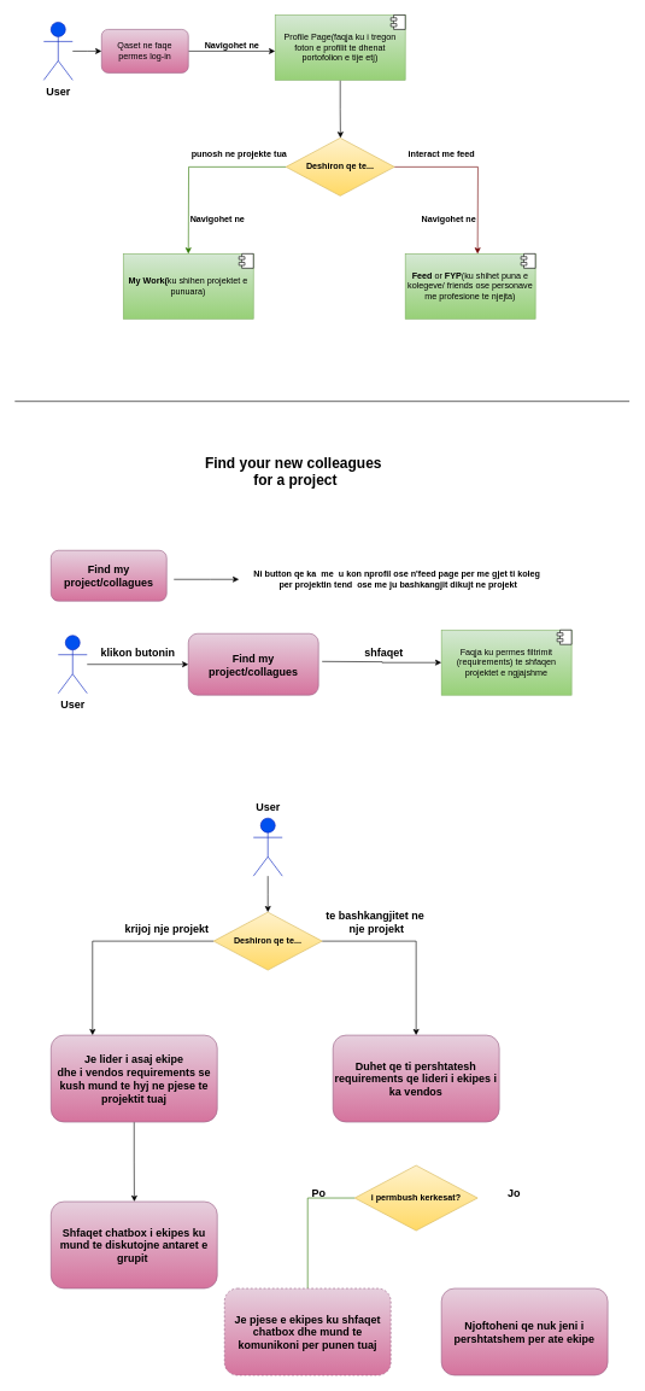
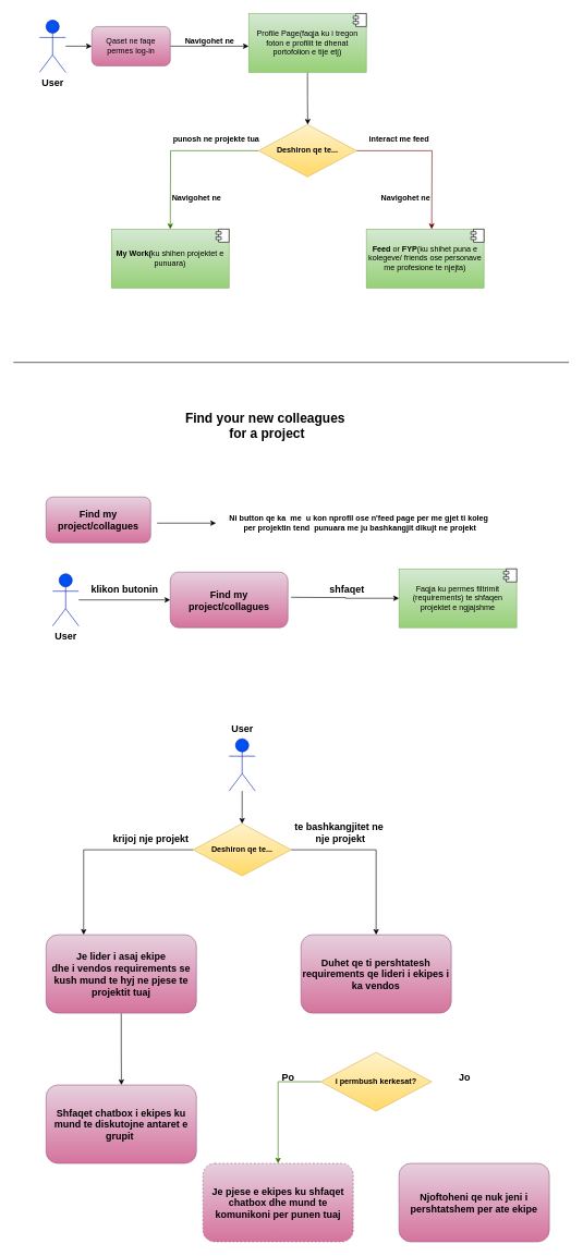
  <mxCell id="0" />
  <mxCell id="1" parent="0" />
  <mxCell id="2" value="" style="edgeStyle=orthogonalEdgeStyle;rounded=0;orthogonalLoop=1;jettySize=auto;html=1;" edge="1" parent="1" source="3"><mxGeometry relative="1" as="geometry"><mxPoint x="140" y="70" as="targetPoint" /></mxGeometry></mxCell>
  <mxCell id="3" value="" style="shape=umlActor;verticalLabelPosition=bottom;verticalAlign=top;html=1;fillColor=#0050ef;fontColor=#ffffff;strokeColor=#001DBC;" vertex="1" parent="1"><mxGeometry x="60" y="30" width="40" height="80" as="geometry" /></mxCell>
  <mxCell id="4" style="edgeStyle=orthogonalEdgeStyle;rounded=0;orthogonalLoop=1;jettySize=auto;html=1;exitX=1;exitY=0.5;exitDx=0;exitDy=0;" edge="1" parent="1"><mxGeometry relative="1" as="geometry"><mxPoint x="380" y="70" as="targetPoint" /><mxPoint x="260" y="70" as="sourcePoint" /></mxGeometry></mxCell>
  <mxCell id="5" value="Navigohet ne" style="text;align=center;fontStyle=1;verticalAlign=middle;spacingLeft=3;spacingRight=3;strokeColor=none;rotatable=0;points=[[0,0.5],[1,0.5]];portConstraint=eastwest;html=1;" vertex="1" parent="1"><mxGeometry x="280" y="50" width="80" height="26" as="geometry" /></mxCell>
  <mxCell id="6" style="edgeStyle=orthogonalEdgeStyle;rounded=0;orthogonalLoop=1;jettySize=auto;html=1;exitX=0.5;exitY=1;exitDx=0;exitDy=0;" edge="1" parent="1" source="7"><mxGeometry relative="1" as="geometry"><mxPoint x="470.333" y="190" as="targetPoint" /></mxGeometry></mxCell>
  <mxCell id="7" value="Profile Page(faqja ku i tregon foton e profilit te dhenat portofolion e tije etj)" style="html=1;dropTarget=0;whiteSpace=wrap;fillColor=#d5e8d4;gradientColor=#97d077;strokeColor=#82b366;" vertex="1" parent="1"><mxGeometry x="380" y="20" width="180" height="90" as="geometry" /></mxCell>
  <mxCell id="8" value="" style="shape=module;jettyWidth=8;jettyHeight=4;" vertex="1" parent="7"><mxGeometry x="1" width="20" height="20" relative="1" as="geometry"><mxPoint x="-20" as="offset" /></mxGeometry></mxCell>
  <mxCell id="9" value="Qaset ne faqe permes log-in" style="rounded=1;whiteSpace=wrap;html=1;fillColor=#e6d0de;strokeColor=#996185;gradientColor=#d5739d;" vertex="1" parent="1"><mxGeometry x="140" y="40" width="120" height="60" as="geometry" /></mxCell>
  <mxCell id="10" style="edgeStyle=orthogonalEdgeStyle;rounded=0;orthogonalLoop=1;jettySize=auto;html=1;exitX=1;exitY=0.5;exitDx=0;exitDy=0;fillColor=#a20025;strokeColor=#6F0000;" edge="1" parent="1" source="12"><mxGeometry relative="1" as="geometry"><mxPoint x="660" y="350" as="targetPoint" /></mxGeometry></mxCell>
  <mxCell id="11" style="edgeStyle=orthogonalEdgeStyle;rounded=0;orthogonalLoop=1;jettySize=auto;html=1;exitX=0;exitY=0.5;exitDx=0;exitDy=0;fillColor=#60a917;strokeColor=#2D7600;" edge="1" parent="1" source="12"><mxGeometry relative="1" as="geometry"><mxPoint x="260" y="350" as="targetPoint" /></mxGeometry></mxCell>
  <mxCell id="12" value="&lt;b&gt;Deshiron qe te...&lt;/b&gt;" style="rhombus;whiteSpace=wrap;html=1;fillColor=#fff2cc;gradientColor=#ffd966;strokeColor=#d6b656;" vertex="1" parent="1"><mxGeometry x="395" y="190" width="150" height="80" as="geometry" /></mxCell>
  <mxCell id="13" value="interact me feed" style="text;align=center;fontStyle=1;verticalAlign=middle;spacingLeft=3;spacingRight=3;strokeColor=none;rotatable=0;points=[[0,0.5],[1,0.5]];portConstraint=eastwest;html=1;" vertex="1" parent="1"><mxGeometry x="570" y="200" width="80" height="26" as="geometry" /></mxCell>
  <mxCell id="14" value="punosh ne projekte tua" style="text;align=center;fontStyle=1;verticalAlign=middle;spacingLeft=3;spacingRight=3;strokeColor=none;rotatable=0;points=[[0,0.5],[1,0.5]];portConstraint=eastwest;html=1;" vertex="1" parent="1"><mxGeometry x="290" y="200" width="80" height="26" as="geometry" /></mxCell>
  <mxCell id="15" value="Navigohet ne" style="text;align=center;fontStyle=1;verticalAlign=middle;spacingLeft=3;spacingRight=3;strokeColor=none;rotatable=0;points=[[0,0.5],[1,0.5]];portConstraint=eastwest;html=1;" vertex="1" parent="1"><mxGeometry x="580" y="290" width="80" height="26" as="geometry" /></mxCell>
  <mxCell id="16" value="Navigohet ne" style="text;align=center;fontStyle=1;verticalAlign=middle;spacingLeft=3;spacingRight=3;strokeColor=none;rotatable=0;points=[[0,0.5],[1,0.5]];portConstraint=eastwest;html=1;" vertex="1" parent="1"><mxGeometry x="260" y="290" width="80" height="26" as="geometry" /></mxCell>
  <mxCell id="17" value="&lt;b&gt;Feed&amp;nbsp;&lt;/b&gt;or&amp;nbsp;&lt;b&gt;FYP&lt;/b&gt;(ku shihet puna e kolegeve/ friends ose personave me profesione te njejta)" style="html=1;dropTarget=0;whiteSpace=wrap;fillColor=#d5e8d4;gradientColor=#97d077;strokeColor=#82b366;" vertex="1" parent="1"><mxGeometry x="560" y="350" width="180" height="90" as="geometry" /></mxCell>
  <mxCell id="18" value="" style="shape=module;jettyWidth=8;jettyHeight=4;" vertex="1" parent="17"><mxGeometry x="1" width="20" height="20" relative="1" as="geometry"><mxPoint x="-20" as="offset" /></mxGeometry></mxCell>
  <mxCell id="19" value="&lt;b&gt;My Work(&lt;/b&gt;ku shihen projektet e punuara)" style="html=1;dropTarget=0;whiteSpace=wrap;fillColor=#d5e8d4;gradientColor=#97d077;strokeColor=#82b366;" vertex="1" parent="1"><mxGeometry x="170" y="350" width="180" height="90" as="geometry" /></mxCell>
  <mxCell id="20" value="" style="shape=module;jettyWidth=8;jettyHeight=4;" vertex="1" parent="19"><mxGeometry x="1" width="20" height="20" relative="1" as="geometry"><mxPoint x="-20" as="offset" /></mxGeometry></mxCell>
  <mxCell id="21" value="&lt;font style=&quot;font-size: 20px;&quot;&gt;Find your new colleagues&lt;/font&gt;&lt;div style=&quot;font-size: 20px;&quot;&gt;&lt;font style=&quot;font-size: 20px;&quot;&gt;&amp;nbsp;for a project&lt;/font&gt;&lt;/div&gt;" style="text;align=center;fontStyle=1;verticalAlign=middle;spacingLeft=3;spacingRight=3;strokeColor=none;rotatable=0;points=[[0,0.5],[1,0.5]];portConstraint=eastwest;html=1;" vertex="1" parent="1"><mxGeometry x="330" y="580" width="150" height="140" as="geometry" /></mxCell>
  <mxCell id="22" value="&lt;b&gt;&lt;font style=&quot;font-size: 15px;&quot;&gt;User&lt;/font&gt;&lt;/b&gt;" style="text;html=1;align=center;verticalAlign=middle;resizable=0;points=[];autosize=1;strokeColor=none;fillColor=none;" vertex="1" parent="1"><mxGeometry x="50" y="110" width="60" height="30" as="geometry" /></mxCell>
  <mxCell id="23" value="&lt;b&gt;&lt;font style=&quot;font-size: 15px;&quot;&gt;Find my project/collagues&lt;/font&gt;&lt;/b&gt;" style="rounded=1;whiteSpace=wrap;html=1;fillColor=#e6d0de;strokeColor=#996185;gradientColor=#d5739d;" vertex="1" parent="1"><mxGeometry x="70" y="760" width="160" height="70" as="geometry" /></mxCell>
  <mxCell id="24" value="" style="endArrow=classic;html=1;rounded=0;" edge="1" parent="1"><mxGeometry width="50" height="50" relative="1" as="geometry"><mxPoint x="240" y="800" as="sourcePoint" /><mxPoint x="330" y="800" as="targetPoint" /><Array as="points"><mxPoint x="290" y="800" /></Array></mxGeometry></mxCell>
- <mxCell id="25" value="Ni button qe ka&amp;nbsp; me&amp;nbsp;&amp;nbsp;&lt;span style=&quot;background-color: initial;&quot;&gt;u kon nprofil ose n'feed&amp;nbsp;&lt;/span&gt;&lt;span style=&quot;background-color: initial;&quot;&gt;page per me gjet ti koleg&amp;nbsp;&lt;/span&gt;&lt;div&gt;per projektin tend&amp;nbsp;&amp;nbsp;&lt;span style=&quot;background-color: initial;&quot;&gt;ose me ju bashkangjit dikujt ne projekt&lt;/span&gt;&lt;/div&gt;" style="text;align=center;fontStyle=1;verticalAlign=middle;spacingLeft=3;spacingRight=3;strokeColor=none;rotatable=0;points=[[0,0.5],[1,0.5]];portConstraint=eastwest;html=1;" vertex="1" parent="1"><mxGeometry x="340" y="710" width="420" height="180" as="geometry" /></mxCell>
+ <mxCell id="25" value="Ni button qe ka&amp;nbsp; me&amp;nbsp;&amp;nbsp;&lt;span style=&quot;background-color: initial;&quot;&gt;u kon nprofil ose n'feed&amp;nbsp;&lt;/span&gt;&lt;span style=&quot;background-color: initial;&quot;&gt;page per me gjet ti koleg&amp;nbsp;&lt;/span&gt;&lt;div&gt;per projektin tend&amp;nbsp;&amp;nbsp;&lt;span style=&quot;background-color: initial;&quot;&gt;punuara me ju bashkangjit dikujt ne projekt&lt;/span&gt;&lt;/div&gt;" style="text;align=center;fontStyle=1;verticalAlign=middle;spacingLeft=3;spacingRight=3;strokeColor=none;rotatable=0;points=[[0,0.5],[1,0.5]];portConstraint=eastwest;html=1;" vertex="1" parent="1"><mxGeometry x="340" y="710" width="420" height="180" as="geometry" /></mxCell>
  <mxCell id="26" value="" style="line;strokeWidth=1;fillColor=none;align=left;verticalAlign=middle;spacingTop=-1;spacingLeft=3;spacingRight=3;rotatable=0;labelPosition=right;points=[];portConstraint=eastwest;strokeColor=inherit;" vertex="1" parent="1"><mxGeometry y="550" width="850" height="8" as="geometry" x="20" /></mxCell>
  <mxCell id="27" style="edgeStyle=orthogonalEdgeStyle;rounded=0;orthogonalLoop=1;jettySize=auto;html=1;entryX=0;entryY=0.5;entryDx=0;entryDy=0;" edge="1" parent="1" source="28" target="32"><mxGeometry relative="1" as="geometry"><mxPoint x="220" y="917.5" as="targetPoint" /></mxGeometry></mxCell>
  <mxCell id="28" value="" style="shape=umlActor;verticalLabelPosition=bottom;verticalAlign=top;html=1;fillColor=#0050ef;fontColor=#ffffff;strokeColor=#001DBC;" vertex="1" parent="1"><mxGeometry x="80" y="877.5" width="40" height="80" as="geometry" /></mxCell>
  <mxCell id="29" value="&lt;b&gt;&lt;font style=&quot;font-size: 15px;&quot;&gt;User&lt;/font&gt;&lt;/b&gt;" style="text;html=1;align=center;verticalAlign=middle;resizable=0;points=[];autosize=1;strokeColor=none;fillColor=none;" vertex="1" parent="1"><mxGeometry x="70" y="957.5" width="60" height="30" as="geometry" /></mxCell>
  <mxCell id="30" value="&lt;font style=&quot;font-size: 15px;&quot;&gt;klikon butonin&lt;/font&gt;" style="text;align=center;fontStyle=1;verticalAlign=middle;spacingLeft=3;spacingRight=3;strokeColor=none;rotatable=0;points=[[0,0.5],[1,0.5]];portConstraint=eastwest;html=1;" vertex="1" parent="1"><mxGeometry x="150" y="887.5" width="80" height="26" as="geometry" /></mxCell>
  <mxCell id="31" style="edgeStyle=orthogonalEdgeStyle;rounded=0;orthogonalLoop=1;jettySize=auto;html=1;exitX=1;exitY=0.5;exitDx=0;exitDy=0;entryX=0;entryY=0.5;entryDx=0;entryDy=0;" edge="1" parent="1" target="34"><mxGeometry relative="1" as="geometry"><mxPoint x="505" y="1033.5" as="targetPoint" /><mxPoint x="445" y="913.5" as="sourcePoint" /></mxGeometry></mxCell>
  <mxCell id="32" value="&lt;b&gt;&lt;font style=&quot;font-size: 15px;&quot;&gt;Find my project/collagues&lt;/font&gt;&lt;/b&gt;" style="rounded=1;whiteSpace=wrap;html=1;fillColor=#e6d0de;strokeColor=#996185;gradientColor=#d5739d;" vertex="1" parent="1"><mxGeometry x="260" y="875" width="180" height="85" as="geometry" /></mxCell>
  <mxCell id="33" value="&lt;font style=&quot;font-size: 15px;&quot;&gt;shfaqet&lt;/font&gt;" style="text;align=center;fontStyle=1;verticalAlign=middle;spacingLeft=3;spacingRight=3;strokeColor=none;rotatable=0;points=[[0,0.5],[1,0.5]];portConstraint=eastwest;html=1;" vertex="1" parent="1"><mxGeometry x="490" y="887.5" width="80" height="26" as="geometry" /></mxCell>
  <mxCell id="34" value="Faqja ku permes filtrimit (requirements) te shfaqen projektet e ngjajshme" style="html=1;dropTarget=0;whiteSpace=wrap;fillColor=#d5e8d4;gradientColor=#97d077;strokeColor=#82b366;" vertex="1" parent="1"><mxGeometry x="610" y="870" width="180" height="90" as="geometry" /></mxCell>
  <mxCell id="35" value="" style="shape=module;jettyWidth=8;jettyHeight=4;" vertex="1" parent="34"><mxGeometry x="1" width="20" height="20" relative="1" as="geometry"><mxPoint x="-20" as="offset" /></mxGeometry></mxCell>
  <mxCell id="36" style="edgeStyle=orthogonalEdgeStyle;rounded=0;orthogonalLoop=1;jettySize=auto;html=1;" edge="1" parent="1" source="37"><mxGeometry relative="1" as="geometry"><mxPoint x="370" y="1260" as="targetPoint" /></mxGeometry></mxCell>
  <mxCell id="37" value="" style="shape=umlActor;verticalLabelPosition=bottom;verticalAlign=top;html=1;fillColor=#0050ef;fontColor=#ffffff;strokeColor=#001DBC;" vertex="1" parent="1"><mxGeometry x="350" y="1130" width="40" height="80" as="geometry" /></mxCell>
  <mxCell id="38" value="&lt;b&gt;&lt;font style=&quot;font-size: 15px;&quot;&gt;User&lt;/font&gt;&lt;/b&gt;" style="text;html=1;align=center;verticalAlign=middle;resizable=0;points=[];autosize=1;strokeColor=none;fillColor=none;" vertex="1" parent="1"><mxGeometry x="340" y="1100" width="60" height="30" as="geometry" /></mxCell>
  <mxCell id="39" style="edgeStyle=orthogonalEdgeStyle;rounded=0;orthogonalLoop=1;jettySize=auto;html=1;exitX=0;exitY=0.5;exitDx=0;exitDy=0;entryX=0.25;entryY=0;entryDx=0;entryDy=0;" edge="1" parent="1" source="41" target="46"><mxGeometry relative="1" as="geometry"><mxPoint x="170" y="1420" as="targetPoint" /></mxGeometry></mxCell>
  <mxCell id="40" style="edgeStyle=orthogonalEdgeStyle;rounded=0;orthogonalLoop=1;jettySize=auto;html=1;exitX=1;exitY=0.5;exitDx=0;exitDy=0;entryX=0.5;entryY=0;entryDx=0;entryDy=0;" edge="1" parent="1" source="41" target="44"><mxGeometry relative="1" as="geometry"><mxPoint x="570" y="1410" as="targetPoint" /></mxGeometry></mxCell>
  <mxCell id="41" value="&lt;b&gt;Deshiron qe te...&lt;/b&gt;" style="rhombus;whiteSpace=wrap;html=1;fillColor=#fff2cc;gradientColor=#ffd966;strokeColor=#d6b656;" vertex="1" parent="1"><mxGeometry x="295" y="1260" width="150" height="80" as="geometry" /></mxCell>
  <mxCell id="42" value="&lt;font style=&quot;font-size: 15px;&quot;&gt;te bashkangjitet ne&amp;nbsp;&lt;/font&gt;&lt;div&gt;&lt;font style=&quot;font-size: 15px;&quot;&gt;nje projekt&lt;/font&gt;&lt;/div&gt;" style="text;align=center;fontStyle=1;verticalAlign=middle;spacingLeft=3;spacingRight=3;strokeColor=none;rotatable=0;points=[[0,0.5],[1,0.5]];portConstraint=eastwest;html=1;" vertex="1" parent="1"><mxGeometry x="480" y="1260" width="80" height="26" as="geometry" /></mxCell>
  <mxCell id="43" value="&lt;font style=&quot;font-size: 15px;&quot;&gt;krijoj nje projekt&lt;/font&gt;" style="text;align=center;fontStyle=1;verticalAlign=middle;spacingLeft=3;spacingRight=3;strokeColor=none;rotatable=0;points=[[0,0.5],[1,0.5]];portConstraint=eastwest;html=1;" vertex="1" parent="1"><mxGeometry x="190" y="1270" width="80" height="26" as="geometry" /></mxCell>
  <mxCell id="44" value="&lt;span style=&quot;font-size: 15px;&quot;&gt;&lt;b&gt;Duhet qe ti pershtatesh requirements qe lideri i ekipes i ka vendos&lt;/b&gt;&lt;/span&gt;" style="rounded=1;whiteSpace=wrap;html=1;fillColor=#e6d0de;strokeColor=#996185;gradientColor=#d5739d;" vertex="1" parent="1"><mxGeometry x="460" y="1430" width="230" height="120" as="geometry" /></mxCell>
  <mxCell id="45" style="edgeStyle=orthogonalEdgeStyle;rounded=0;orthogonalLoop=1;jettySize=auto;html=1;exitX=0.5;exitY=1;exitDx=0;exitDy=0;" edge="1" parent="1" source="46"><mxGeometry relative="1" as="geometry"><mxPoint x="185.273" y="1660" as="targetPoint" /></mxGeometry></mxCell>
  <mxCell id="46" value="&lt;span style=&quot;font-size: 15px;&quot;&gt;&lt;b&gt;Je lider i asaj ekipe&lt;/b&gt;&lt;/span&gt;&lt;div&gt;&lt;span style=&quot;font-size: 15px;&quot;&gt;&lt;b&gt;dhe i vendos requirements se kush mund te hyj ne pjese te projektit tuaj&lt;/b&gt;&lt;/span&gt;&lt;/div&gt;" style="rounded=1;whiteSpace=wrap;html=1;fillColor=#e6d0de;strokeColor=#996185;gradientColor=#d5739d;" vertex="1" parent="1"><mxGeometry x="70" y="1430" width="230" height="120" as="geometry" /></mxCell>
  <mxCell id="47" value="&lt;span style=&quot;font-size: 15px;&quot;&gt;&lt;b&gt;Shfaqet chatbox i ekipes ku mund te diskutojne antaret e grupit&amp;nbsp;&lt;/b&gt;&lt;/span&gt;" style="rounded=1;whiteSpace=wrap;html=1;fillColor=#e6d0de;strokeColor=#996185;gradientColor=#d5739d;" vertex="1" parent="1"><mxGeometry x="70" y="1660" width="230" height="120" as="geometry" /></mxCell>
- <mxCell id="48" style="edgeStyle=orthogonalEdgeStyle;rounded=0;orthogonalLoop=1;jettySize=auto;html=1;exitX=0;exitY=0.5;exitDx=0;exitDy=0;entryX=0.5;entryY=0;entryDx=0;entryDy=0;fillColor=#60a917;strokeColor=#2D7600;endArrow=none;" edge="1" parent="1" source="49" target="52"><mxGeometry relative="1" as="geometry"><mxPoint x="420" y="1770" as="targetPoint" /></mxGeometry></mxCell>
+ <mxCell id="48" style="edgeStyle=orthogonalEdgeStyle;rounded=0;orthogonalLoop=1;jettySize=auto;html=1;exitX=0;exitY=0.5;exitDx=0;exitDy=0;entryX=0.5;entryY=0;entryDx=0;entryDy=0;fillColor=#60a917;strokeColor=#2D7600;" edge="1" parent="1" source="49" target="52"><mxGeometry relative="1" as="geometry"><mxPoint x="420" y="1770" as="targetPoint" /></mxGeometry></mxCell>
  <mxCell id="49" value="&lt;b&gt;i permbush kerkesat?&lt;/b&gt;" style="rhombus;whiteSpace=wrap;html=1;fillColor=#fff2cc;gradientColor=#ffd966;strokeColor=#d6b656;" vertex="1" parent="1"><mxGeometry x="490" y="1610" width="170" height="90" as="geometry" /></mxCell>
  <mxCell id="50" value="&lt;font style=&quot;font-size: 15px;&quot;&gt;Jo&lt;/font&gt;" style="text;align=center;fontStyle=1;verticalAlign=middle;spacingLeft=3;spacingRight=3;strokeColor=none;rotatable=0;points=[[0,0.5],[1,0.5]];portConstraint=eastwest;html=1;" vertex="1" parent="1"><mxGeometry x="670" y="1634" width="80" height="26" as="geometry" /></mxCell>
  <mxCell id="51" value="&lt;font style=&quot;font-size: 15px;&quot;&gt;Po&lt;/font&gt;" style="text;align=center;fontStyle=1;verticalAlign=middle;spacingLeft=3;spacingRight=3;strokeColor=none;rotatable=0;points=[[0,0.5],[1,0.5]];portConstraint=eastwest;html=1;" vertex="1" parent="1"><mxGeometry x="400" y="1634" width="80" height="26" as="geometry" /></mxCell>
  <mxCell id="52" value="&lt;span style=&quot;font-size: 15px;&quot;&gt;&lt;b&gt;Je pjese e ekipes ku shfaqet chatbox dhe mund te komunikoni per punen tuaj&lt;/b&gt;&lt;/span&gt;" style="rounded=1;whiteSpace=wrap;html=1;fillColor=#e6d0de;strokeColor=#996185;gradientColor=#d5739d;dashed=1;" vertex="1" parent="1"><mxGeometry x="310" y="1780" width="230" height="120" as="geometry" /></mxCell>
  <mxCell id="53" value="&lt;span style=&quot;font-size: 15px;&quot;&gt;&lt;b&gt;Njoftoheni qe nuk jeni i pershtatshem per ate ekipe&lt;/b&gt;&lt;/span&gt;" style="rounded=1;whiteSpace=wrap;html=1;fillColor=#e6d0de;strokeColor=#996185;gradientColor=#d5739d;" vertex="1" parent="1"><mxGeometry x="610" y="1780" width="230" height="120" as="geometry" /></mxCell>
